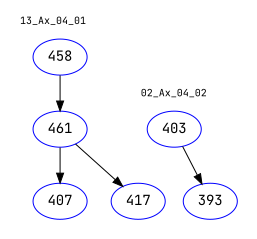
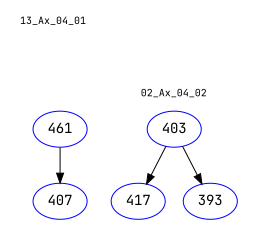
  digraph {
    fontname="JetBrains Mono"
    node [color=blue fontname="JetBrains Mono"]
    edge [color=black fontname="JetBrains Mono"]
-   n1 [label=458]
    n2 [label=407]
    n3 [label=461]
    n4 [label=403]
    n5 [label=393]
    n6 [label=417]
    subgraph cluster_1 {
      color=white
      fontsize=10
      label="13_Ax_04_01"
-     n1
      n2
      n3
    }
    subgraph cluster_2 {
      color=white
      fontsize=10
      label="02_Ax_04_02"
      n4
      n5
      n6
    }
-   n1 -> n3
    n3 -> n2
    n4 -> n5
-   n3 -> n6
+   n4 -> n6
  }
